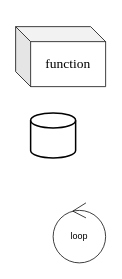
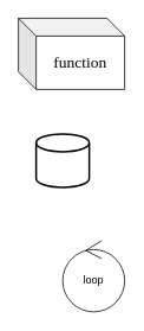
  <mxCell id="0" />
  <mxCell id="1" parent="0" />
- <mxCell id="2" value="&lt;font style=&quot;font-size: 18px;&quot; face=&quot;Times New Roman&quot;&gt;function&lt;/font&gt;" style="shape=cube;whiteSpace=wrap;html=1;boundedLbl=1;backgroundOutline=1;darkOpacity=0.05;darkOpacity2=0.1;" vertex="1" parent="1"><mxGeometry x="20" y="35" width="120" height="80" as="geometry" /></mxCell>
+ <mxCell id="2" value="&lt;font style=&quot;font-size: 18px;&quot; face=&quot;Times New Roman&quot;&gt;function&lt;/font&gt;" style="shape=cube;whiteSpace=wrap;html=1;boundedLbl=1;backgroundOutline=1;darkOpacity=0.05;darkOpacity2=0.1;" vertex="1" parent="1"><mxGeometry x="20" y="20" width="120" height="80" as="geometry" /></mxCell>
  <mxCell id="3" value="" style="strokeWidth=2;html=1;shape=mxgraph.flowchart.database;whiteSpace=wrap;" vertex="1" parent="1"><mxGeometry x="40" y="150" width="60" height="60" as="geometry" /></mxCell>
  <mxCell id="4" value="loop" style="ellipse;shape=umlControl;whiteSpace=wrap;html=1;" vertex="1" parent="1"><mxGeometry x="70" y="270" width="70" height="80" as="geometry" /></mxCell>
